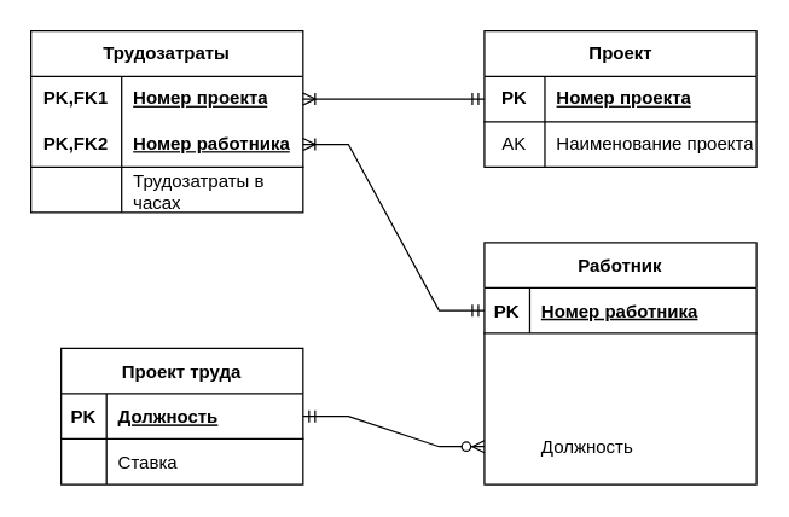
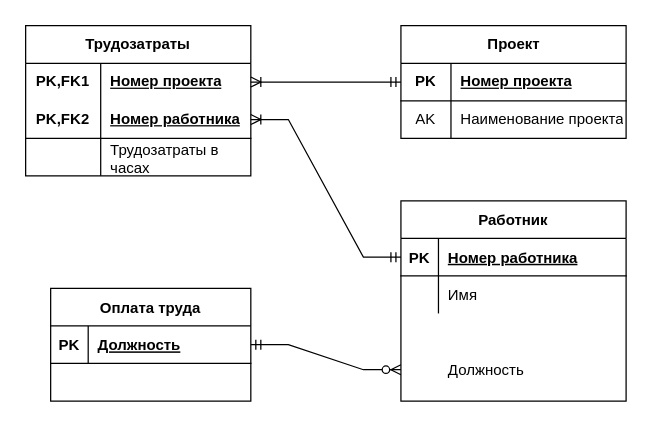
  <mxCell id="0" />
  <mxCell id="1" parent="0" />
  <mxCell id="2" value="Работник" style="shape=table;startSize=30;container=1;collapsible=1;childLayout=tableLayout;fixedRows=1;rowLines=0;fontStyle=1;align=center;resizeLast=1;" parent="1" vertex="1"><mxGeometry x="320" y="160" width="180" height="160" as="geometry" /></mxCell>
  <mxCell id="3" value="" style="shape=partialRectangle;collapsible=0;dropTarget=0;pointerEvents=0;fillColor=none;points=[[0,0.5],[1,0.5]];portConstraint=eastwest;top=0;left=0;right=0;bottom=1;" parent="2" vertex="1"><mxGeometry y="30" width="180" height="30" as="geometry" /></mxCell>
  <mxCell id="4" value="PK" style="shape=partialRectangle;overflow=hidden;connectable=0;fillColor=none;top=0;left=0;bottom=0;right=0;fontStyle=1;" parent="3" vertex="1"><mxGeometry width="30" height="30" as="geometry"><mxRectangle width="30" height="30" as="alternateBounds" /></mxGeometry></mxCell>
  <mxCell id="5" value="Номер работника" style="shape=partialRectangle;overflow=hidden;connectable=0;fillColor=none;top=0;left=0;bottom=0;right=0;align=left;spacingLeft=6;fontStyle=5;" parent="3" vertex="1"><mxGeometry x="30" width="150" height="30" as="geometry"><mxRectangle width="150" height="30" as="alternateBounds" /></mxGeometry></mxCell>
  <mxCell id="6" value="" style="shape=partialRectangle;collapsible=0;dropTarget=0;pointerEvents=0;fillColor=none;points=[[0,0.5],[1,0.5]];portConstraint=eastwest;top=0;left=0;right=0;bottom=0;" parent="2" vertex="1"><mxGeometry y="60" width="180" height="30" as="geometry" /></mxCell>
  <mxCell id="7" value="" style="shape=partialRectangle;overflow=hidden;connectable=0;fillColor=none;top=0;left=0;bottom=0;right=0;" parent="6" vertex="1"><mxGeometry width="30" height="30" as="geometry"><mxRectangle width="30" height="30" as="alternateBounds" /></mxGeometry></mxCell>
+ <mxCell id="8" value="Имя" style="shape=partialRectangle;overflow=hidden;connectable=0;fillColor=none;top=0;left=0;bottom=0;right=0;align=left;spacingLeft=6;" parent="6" vertex="1"><mxGeometry x="30" width="150" height="30" as="geometry"><mxRectangle width="150" height="30" as="alternateBounds" /></mxGeometry></mxCell>
  <mxCell id="9" style="shape=partialRectangle;collapsible=0;dropTarget=0;pointerEvents=0;fillColor=none;points=[[0,0.5],[1,0.5]];portConstraint=eastwest;top=0;left=0;right=0;bottom=0;" parent="2" vertex="1"><mxGeometry y="90" width="180" height="30" as="geometry" /></mxCell>
  <mxCell id="10" value="" style="shape=partialRectangle;overflow=hidden;connectable=0;fillColor=none;top=0;left=0;bottom=0;right=0;" parent="9" vertex="1"><mxGeometry width="30" height="30" as="geometry"><mxRectangle width="30" height="30" as="alternateBounds" /></mxGeometry></mxCell>
  <mxCell id="11" style="shape=partialRectangle;collapsible=0;dropTarget=0;pointerEvents=0;fillColor=none;points=[[0,0.5],[1,0.5]];portConstraint=eastwest;top=0;left=0;right=0;bottom=0;" parent="2" vertex="1"><mxGeometry y="120" width="180" height="30" as="geometry" /></mxCell>
  <mxCell id="12" value="Должность" style="shape=partialRectangle;overflow=hidden;connectable=0;fillColor=none;top=0;left=0;bottom=0;right=0;align=left;spacingLeft=6;" parent="11" vertex="1"><mxGeometry x="30" width="150" height="30" as="geometry"><mxRectangle width="150" height="30" as="alternateBounds" /></mxGeometry></mxCell>
  <mxCell id="13" value="" style="edgeStyle=entityRelationEdgeStyle;fontSize=12;html=1;endArrow=ERzeroToMany;startArrow=ERmandOne;rounded=0;exitX=1;exitY=0.5;exitDx=0;exitDy=0;entryX=0;entryY=0.5;entryDx=0;entryDy=0;" parent="1" source="22" target="11" edge="1"><mxGeometry width="100" height="100" relative="1" as="geometry"><mxPoint x="70" y="480" as="sourcePoint" /><mxPoint x="-20" y="550" as="targetPoint" /></mxGeometry></mxCell>
  <mxCell id="14" value="Проект" style="shape=table;startSize=30;container=1;collapsible=1;childLayout=tableLayout;fixedRows=1;rowLines=0;fontStyle=1;align=center;resizeLast=1;html=1;" parent="1" vertex="1"><mxGeometry x="320" y="20" width="180" height="90" as="geometry" /></mxCell>
  <mxCell id="15" value="" style="shape=tableRow;horizontal=0;startSize=0;swimlaneHead=0;swimlaneBody=0;fillColor=none;collapsible=0;dropTarget=0;points=[[0,0.5],[1,0.5]];portConstraint=eastwest;top=0;left=0;right=0;bottom=1;" parent="14" vertex="1"><mxGeometry y="30" width="180" height="30" as="geometry" /></mxCell>
  <mxCell id="16" value="PK" style="shape=partialRectangle;connectable=0;fillColor=none;top=0;left=0;bottom=0;right=0;fontStyle=1;overflow=hidden;whiteSpace=wrap;html=1;" parent="15" vertex="1"><mxGeometry width="40" height="30" as="geometry"><mxRectangle width="40" height="30" as="alternateBounds" /></mxGeometry></mxCell>
  <mxCell id="17" value="&lt;span style=&quot;text-wrap: nowrap;&quot;&gt;Номер проекта&lt;/span&gt;" style="shape=partialRectangle;connectable=0;fillColor=none;top=0;left=0;bottom=0;right=0;align=left;spacingLeft=6;fontStyle=5;overflow=hidden;whiteSpace=wrap;html=1;" parent="15" vertex="1"><mxGeometry x="40" width="140" height="30" as="geometry"><mxRectangle width="140" height="30" as="alternateBounds" /></mxGeometry></mxCell>
  <mxCell id="18" style="shape=tableRow;horizontal=0;startSize=0;swimlaneHead=0;swimlaneBody=0;fillColor=none;collapsible=0;dropTarget=0;points=[[0,0.5],[1,0.5]];portConstraint=eastwest;top=0;left=0;right=0;bottom=0;" parent="14" vertex="1"><mxGeometry y="60" width="180" height="30" as="geometry" /></mxCell>
  <mxCell id="19" value="AK" style="shape=partialRectangle;connectable=0;fillColor=none;top=0;left=0;bottom=0;right=0;editable=1;overflow=hidden;whiteSpace=wrap;html=1;" parent="18" vertex="1"><mxGeometry width="40" height="30" as="geometry"><mxRectangle width="40" height="30" as="alternateBounds" /></mxGeometry></mxCell>
  <mxCell id="20" value="&lt;span style=&quot;text-wrap: nowrap;&quot;&gt;Наименование проекта&lt;/span&gt;" style="shape=partialRectangle;connectable=0;fillColor=none;top=0;left=0;bottom=0;right=0;align=left;spacingLeft=6;overflow=hidden;whiteSpace=wrap;html=1;" parent="18" vertex="1"><mxGeometry x="40" width="140" height="30" as="geometry"><mxRectangle width="140" height="30" as="alternateBounds" /></mxGeometry></mxCell>
- <mxCell id="21" value="Проект труда" style="shape=table;startSize=30;container=1;collapsible=1;childLayout=tableLayout;fixedRows=1;rowLines=0;fontStyle=1;align=center;resizeLast=1;" parent="1" vertex="1"><mxGeometry x="40" y="230" width="160" height="90" as="geometry" /></mxCell>
+ <mxCell id="21" value="Оплата труда" style="shape=table;startSize=30;container=1;collapsible=1;childLayout=tableLayout;fixedRows=1;rowLines=0;fontStyle=1;align=center;resizeLast=1;" parent="1" vertex="1"><mxGeometry x="40" y="230" width="160" height="90" as="geometry" /></mxCell>
  <mxCell id="22" value="" style="shape=partialRectangle;collapsible=0;dropTarget=0;pointerEvents=0;fillColor=none;points=[[0,0.5],[1,0.5]];portConstraint=eastwest;top=0;left=0;right=0;bottom=1;" parent="21" vertex="1"><mxGeometry y="30" width="160" height="30" as="geometry" /></mxCell>
  <mxCell id="23" value="PK" style="shape=partialRectangle;overflow=hidden;connectable=0;fillColor=none;top=0;left=0;bottom=0;right=0;fontStyle=1;" parent="22" vertex="1"><mxGeometry width="30" height="30" as="geometry"><mxRectangle width="30" height="30" as="alternateBounds" /></mxGeometry></mxCell>
  <mxCell id="24" value="Должность" style="shape=partialRectangle;overflow=hidden;connectable=0;fillColor=none;top=0;left=0;bottom=0;right=0;align=left;spacingLeft=6;fontStyle=5;" parent="22" vertex="1"><mxGeometry x="30" width="130" height="30" as="geometry"><mxRectangle width="130" height="30" as="alternateBounds" /></mxGeometry></mxCell>
  <mxCell id="25" value="" style="shape=partialRectangle;collapsible=0;dropTarget=0;pointerEvents=0;fillColor=none;points=[[0,0.5],[1,0.5]];portConstraint=eastwest;top=0;left=0;right=0;bottom=0;" parent="21" vertex="1"><mxGeometry y="60" width="160" height="30" as="geometry" /></mxCell>
  <mxCell id="26" value="" style="shape=partialRectangle;overflow=hidden;connectable=0;fillColor=none;top=0;left=0;bottom=0;right=0;" parent="25" vertex="1"><mxGeometry width="30" height="30" as="geometry"><mxRectangle width="30" height="30" as="alternateBounds" /></mxGeometry></mxCell>
- <mxCell id="27" value="Ставка" style="shape=partialRectangle;overflow=hidden;connectable=0;fillColor=none;top=0;left=0;bottom=0;right=0;align=left;spacingLeft=6;" parent="25" vertex="1"><mxGeometry x="30" width="130" height="30" as="geometry"><mxRectangle width="130" height="30" as="alternateBounds" /></mxGeometry></mxCell>
  <mxCell id="28" value="&lt;span style=&quot;white-space: nowrap;&quot;&gt;Трудозатраты&lt;/span&gt;" style="shape=table;startSize=30;container=1;collapsible=1;childLayout=tableLayout;fixedRows=1;rowLines=0;fontStyle=1;align=center;resizeLast=1;html=1;whiteSpace=wrap;" vertex="1" parent="1"><mxGeometry x="20" y="20" width="180" height="120" as="geometry" /></mxCell>
  <mxCell id="29" value="" style="shape=tableRow;horizontal=0;startSize=0;swimlaneHead=0;swimlaneBody=0;fillColor=none;collapsible=0;dropTarget=0;points=[[0,0.5],[1,0.5]];portConstraint=eastwest;top=0;left=0;right=0;bottom=0;html=1;" vertex="1" parent="28"><mxGeometry y="30" width="180" height="30" as="geometry" /></mxCell>
  <mxCell id="30" value="PK,FK1" style="shape=partialRectangle;connectable=0;fillColor=none;top=0;left=0;bottom=0;right=0;fontStyle=1;overflow=hidden;html=1;whiteSpace=wrap;" vertex="1" parent="29"><mxGeometry width="60" height="30" as="geometry"><mxRectangle width="60" height="30" as="alternateBounds" /></mxGeometry></mxCell>
  <mxCell id="31" value="Номер проекта" style="shape=partialRectangle;connectable=0;fillColor=none;top=0;left=0;bottom=0;right=0;align=left;spacingLeft=6;fontStyle=5;overflow=hidden;html=1;whiteSpace=wrap;" vertex="1" parent="29"><mxGeometry x="60" width="120" height="30" as="geometry"><mxRectangle width="120" height="30" as="alternateBounds" /></mxGeometry></mxCell>
  <mxCell id="32" value="" style="shape=tableRow;horizontal=0;startSize=0;swimlaneHead=0;swimlaneBody=0;fillColor=none;collapsible=0;dropTarget=0;points=[[0,0.5],[1,0.5]];portConstraint=eastwest;top=0;left=0;right=0;bottom=1;html=1;" vertex="1" parent="28"><mxGeometry y="60" width="180" height="30" as="geometry" /></mxCell>
  <mxCell id="33" value="PK,FK2" style="shape=partialRectangle;connectable=0;fillColor=none;top=0;left=0;bottom=0;right=0;fontStyle=1;overflow=hidden;html=1;whiteSpace=wrap;" vertex="1" parent="32"><mxGeometry width="60" height="30" as="geometry"><mxRectangle width="60" height="30" as="alternateBounds" /></mxGeometry></mxCell>
  <mxCell id="34" value="Номер работника" style="shape=partialRectangle;connectable=0;fillColor=none;top=0;left=0;bottom=0;right=0;align=left;spacingLeft=6;fontStyle=5;overflow=hidden;html=1;whiteSpace=wrap;" vertex="1" parent="32"><mxGeometry x="60" width="120" height="30" as="geometry"><mxRectangle width="120" height="30" as="alternateBounds" /></mxGeometry></mxCell>
  <mxCell id="35" value="" style="shape=tableRow;horizontal=0;startSize=0;swimlaneHead=0;swimlaneBody=0;fillColor=none;collapsible=0;dropTarget=0;points=[[0,0.5],[1,0.5]];portConstraint=eastwest;top=0;left=0;right=0;bottom=0;html=1;" vertex="1" parent="28"><mxGeometry y="90" width="180" height="30" as="geometry" /></mxCell>
  <mxCell id="36" value="" style="shape=partialRectangle;connectable=0;fillColor=none;top=0;left=0;bottom=0;right=0;editable=1;overflow=hidden;html=1;whiteSpace=wrap;" vertex="1" parent="35"><mxGeometry width="60" height="30" as="geometry"><mxRectangle width="60" height="30" as="alternateBounds" /></mxGeometry></mxCell>
  <mxCell id="37" value="Трудозатраты в часах" style="shape=partialRectangle;connectable=0;fillColor=none;top=0;left=0;bottom=0;right=0;align=left;spacingLeft=6;overflow=hidden;html=1;whiteSpace=wrap;" vertex="1" parent="35"><mxGeometry x="60" width="120" height="30" as="geometry"><mxRectangle width="120" height="30" as="alternateBounds" /></mxGeometry></mxCell>
  <mxCell id="38" value="" style="edgeStyle=entityRelationEdgeStyle;fontSize=12;html=1;endArrow=ERoneToMany;startArrow=ERmandOne;rounded=0;exitX=0;exitY=0.5;exitDx=0;exitDy=0;entryX=1;entryY=0.5;entryDx=0;entryDy=0;" edge="1" parent="1" source="15" target="29"><mxGeometry width="100" height="100" relative="1" as="geometry"><mxPoint x="240" y="310" as="sourcePoint" /><mxPoint x="250" y="-40" as="targetPoint" /></mxGeometry></mxCell>
  <mxCell id="39" value="" style="edgeStyle=entityRelationEdgeStyle;fontSize=12;html=1;endArrow=ERoneToMany;startArrow=ERmandOne;rounded=0;exitX=0;exitY=0.5;exitDx=0;exitDy=0;entryX=1;entryY=0.5;entryDx=0;entryDy=0;" edge="1" parent="1" source="3" target="32"><mxGeometry width="100" height="100" relative="1" as="geometry"><mxPoint x="160" y="160" as="sourcePoint" /><mxPoint x="190" y="190" as="targetPoint" /></mxGeometry></mxCell>
